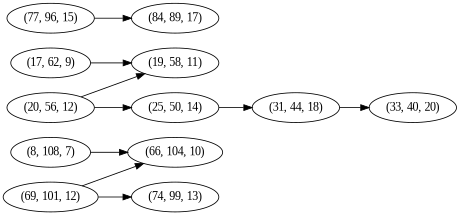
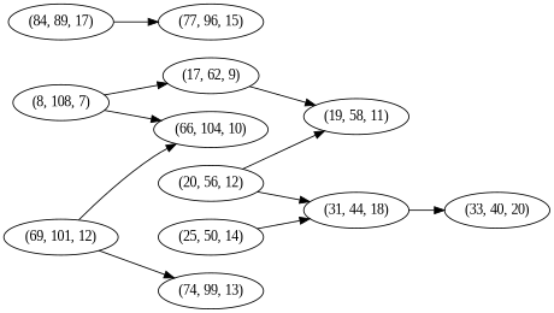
  digraph {
    fontname="Liberation Serif"
    rankdir=LR
    node [fontname="Liberation Serif"]
    edge [fontname="Liberation Serif"]
    "(8, 108, 7)"
    "(17, 62, 9)"
    "(66, 104, 10)"
    "(19, 58, 11)"
    "(20, 56, 12)"
    "(25, 50, 14)"
    "(31, 44, 18)"
    "(33, 40, 20)"
    "(69, 101, 12)"
    "(74, 99, 13)"
    "(77, 96, 15)"
    "(84, 89, 17)"
+   "(8, 108, 7)" -> "(17, 62, 9)"
    "(8, 108, 7)" -> "(66, 104, 10)"
    "(17, 62, 9)" -> "(19, 58, 11)"
    "(20, 56, 12)" -> "(19, 58, 11)"
-   "(20, 56, 12)" -> "(25, 50, 14)"
+   "(20, 56, 12)" -> "(31, 44, 18)"
    "(25, 50, 14)" -> "(31, 44, 18)"
    "(31, 44, 18)" -> "(33, 40, 20)"
    "(69, 101, 12)" -> "(66, 104, 10)"
    "(69, 101, 12)" -> "(74, 99, 13)"
-   "(77, 96, 15)" -> "(84, 89, 17)"
+   "(84, 89, 17)" -> "(77, 96, 15)"
  }
